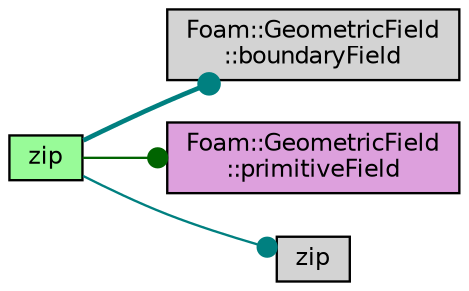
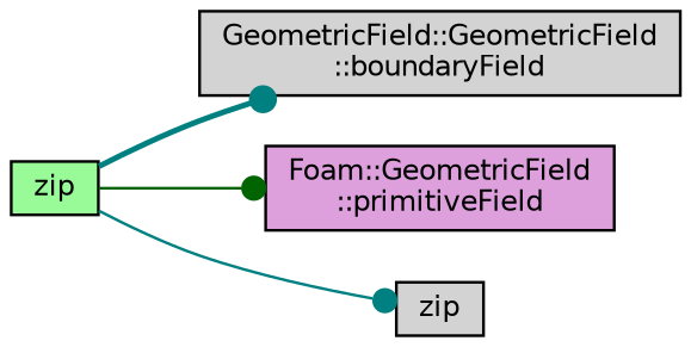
  digraph {
    rankdir=LR
    node [color=black fillcolor=lightgrey fontname=Helvetica fontsize=10 shape=box style=filled]
    edge [color=teal fontname=Helvetica fontsize=10 labelfontname=Helvetica labelfontsize=10 style=solid arrowhead=dot]
    n1 [fillcolor=palegreen fontcolor=black height=0.2 label=zip width=0.4]
-   n2 [height=0.2 label="Foam::GeometricField\l::boundaryField" width=0.4]
+   n2 [height=0.2 label="GeometricField::GeometricField\l::boundaryField" width=0.4]
    n3 [height=0.2 label="Foam::GeometricField\l::primitiveField" width=0.4 fillcolor=plum]
    n4 [height=0.2 label=zip width=0.4]
    n1 -> n2 [style=bold]
    n1 -> n3 [color=darkgreen]
    n1 -> n4
  }
